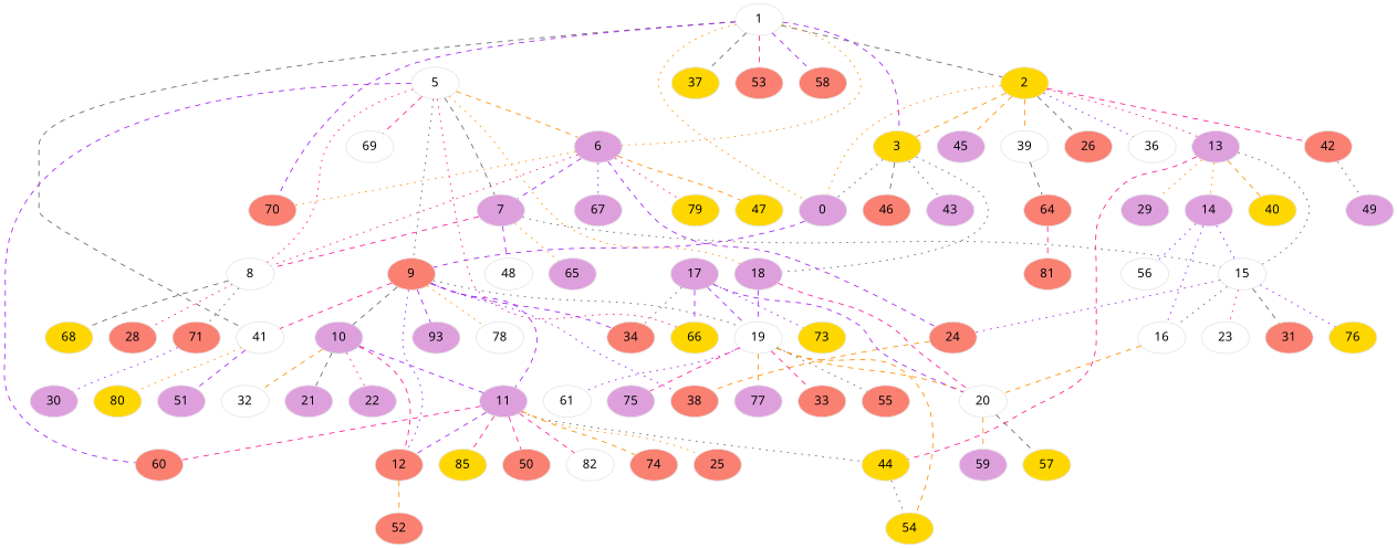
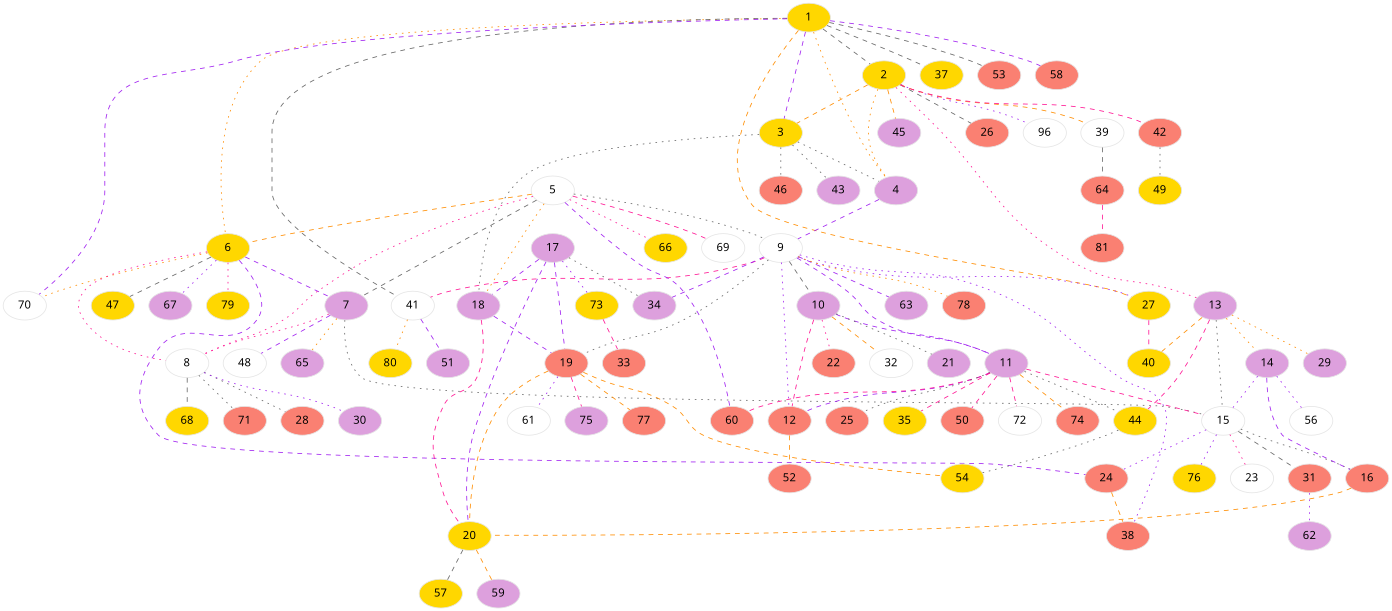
  graph {
    fontname="Noto Sans"
    node [color=gray90 fillcolor=salmon fontname="Noto Sans" style=filled]
    edge [color=purple fontname="Noto Sans" style=dashed]
-   1 [fillcolor=white]
+   1 [fillcolor=gold]
    2 [fillcolor=gold]
    3 [fillcolor=gold]
-   4 [fillcolor=plum label=0]
-   6 [fillcolor=plum]
+   4 [fillcolor=plum]
+   6 [fillcolor=gold]
+   27 [fillcolor=gold]
    37 [fillcolor=gold]
    41 [fillcolor=white]
    53
    58
-   70
+   70 [fillcolor=white]
    13 [fillcolor=plum]
    26
-   36 [fillcolor=white]
+   36 [fillcolor=white label=96]
    39 [fillcolor=white]
    42
    45 [fillcolor=plum]
    18 [fillcolor=plum]
    43 [fillcolor=plum]
    46
-   9
+   9 [fillcolor=white]
    7 [fillcolor=plum]
    8 [fillcolor=white]
    24
    47 [fillcolor=gold]
    67 [fillcolor=plum]
    79 [fillcolor=gold]
    40 [fillcolor=gold]
    51 [fillcolor=plum]
    80 [fillcolor=gold]
    15 [fillcolor=white]
    44 [fillcolor=gold]
    14 [fillcolor=plum]
    29 [fillcolor=plum]
    64
-   49 [fillcolor=plum]
-   19 [fillcolor=white]
-   20 [fillcolor=white]
+   49 [fillcolor=gold]
+   19
+   20 [fillcolor=gold]
    10 [fillcolor=plum]
    11 [fillcolor=plum]
    12
-   34
+   34 [fillcolor=plum]
    38
-   63 [fillcolor=plum label=93]
-   78 [fillcolor=white]
+   63 [fillcolor=plum]
+   78
    5 [fillcolor=white]
    60
    66 [fillcolor=gold]
    69 [fillcolor=white]
    48 [fillcolor=white]
    65 [fillcolor=plum]
    28
    30 [fillcolor=plum]
    68 [fillcolor=gold]
    71
-   16 [fillcolor=white]
+   16
    23 [fillcolor=white]
    31
    76 [fillcolor=gold]
    21 [fillcolor=plum]
-   22 [fillcolor=plum]
+   22
    32 [fillcolor=white]
    25
-   35 [fillcolor=gold label=85]
+   35 [fillcolor=gold]
    50
-   72 [fillcolor=white label=82]
+   72 [fillcolor=white]
    74
    52
    33
    54 [fillcolor=gold]
-   55
    61 [fillcolor=white]
    75 [fillcolor=plum]
-   77 [fillcolor=plum]
+   77
    56 [fillcolor=white]
+   62 [fillcolor=plum]
    57 [fillcolor=gold]
    59 [fillcolor=plum]
    17 [fillcolor=plum]
    73 [fillcolor=gold]
    81
    1 -- 2 [color=gray40]
    1 -- 3
    1 -- 4 [color=darkorange style=dotted]
    1 -- 6 [color=darkorange style=dotted]
+   1 -- 27 [color=darkorange]
    1 -- 37 [color=gray40]
    1 -- 41 [color=gray40]
-   1 -- 53 [color=deeppink]
+   1 -- 53 [color=gray40]
    1 -- 58
    1 -- 70
    2 -- 3 [color=darkorange]
    2 -- 4 [color=darkorange style=dotted]
    2 -- 13 [color=deeppink style=dotted]
    2 -- 26 [color=gray40]
    2 -- 36 [style=dotted]
    2 -- 39 [color=darkorange]
    2 -- 42 [color=deeppink]
    2 -- 45 [color=darkorange]
    3 -- 4 [color=gray40 style=dotted]
    3 -- 18 [color=gray40 style=dotted]
    3 -- 43 [color=gray40 style=dotted]
-   3 -- 46 [color=gray40]
+   3 -- 46 [color=gray40 style=dotted]
    4 -- 9
    6 -- 70 [color=darkorange style=dotted]
    6 -- 7
    6 -- 8 [color=deeppink style=dotted]
    6 -- 24
-   6 -- 47 [color=darkorange]
+   6 -- 47 [color=gray40]
    6 -- 67 [style=dotted]
    6 -- 79 [color=deeppink style=dotted]
+   27 -- 40 [color=deeppink]
    41 -- 51
    41 -- 80 [color=darkorange style=dotted]
    13 -- 40 [color=darkorange]
    13 -- 15 [color=gray40 style=dotted]
    13 -- 44 [color=deeppink]
    13 -- 14 [color=darkorange style=dotted]
    13 -- 29 [color=darkorange style=dotted]
    39 -- 64 [color=gray40]
    42 -- 49 [color=gray40 style=dotted]
    18 -- 19
    18 -- 20 [color=deeppink]
+   9 -- 27 [style=dotted]
    9 -- 41 [color=deeppink]
    9 -- 19 [color=gray40 style=dotted]
    9 -- 10 [color=gray40]
    9 -- 11
    9 -- 12 [style=dotted]
    9 -- 34
    9 -- 38 [style=dotted]
    9 -- 63
    9 -- 78 [color=darkorange style=dotted]
-   7 -- 8 [color=deeppink]
+   7 -- 8 [color=deeppink style=dotted]
    7 -- 15 [color=gray40 style=dotted]
    7 -- 48
    7 -- 65 [color=darkorange style=dotted]
-   8 -- 28 [color=deeppink style=dotted]
-   71 -- 30 [style=dotted]
+   8 -- 28 [color=gray40 style=dotted]
+   8 -- 30 [style=dotted]
    8 -- 68 [color=gray40]
    8 -- 71 [color=gray40 style=dotted]
    24 -- 38 [color=darkorange]
    15 -- 24 [style=dotted]
    15 -- 16 [color=gray40 style=dotted]
    15 -- 23 [color=deeppink style=dotted]
    15 -- 31 [color=gray40]
    15 -- 76 [style=dotted]
    44 -- 54 [color=gray40 style=dotted]
    14 -- 15 [style=dotted]
-   14 -- 16 [style=dotted]
+   14 -- 16
    14 -- 56 [style=dotted]
    64 -- 81 [color=deeppink]
    19 -- 20 [color=darkorange]
-   19 -- 33 [color=deeppink]
+   73 -- 33 [color=deeppink]
    19 -- 54 [color=darkorange]
-   19 -- 55 [color=gray40 style=dotted]
    19 -- 61 [style=dotted]
    19 -- 75 [color=deeppink]
    19 -- 77 [color=darkorange]
    20 -- 57 [color=gray40]
    20 -- 59 [color=darkorange]
    10 -- 11
    10 -- 12 [color=deeppink]
-   10 -- 21 [color=gray40]
+   10 -- 21 [color=gray40 style=dotted]
    10 -- 22 [color=deeppink style=dotted]
    10 -- 32 [color=darkorange]
+   11 -- 15 [color=deeppink]
    11 -- 44 [color=gray40 style=dotted]
    11 -- 12
    11 -- 60 [color=deeppink]
-   11 -- 25 [color=darkorange style=dotted]
+   11 -- 25 [color=gray40 style=dotted]
    11 -- 35 [color=deeppink]
    11 -- 50 [color=deeppink]
    11 -- 72 [color=deeppink]
    11 -- 74 [color=darkorange]
    12 -- 52 [color=darkorange]
    5 -- 6 [color=darkorange]
    5 -- 18 [color=darkorange style=dotted]
    5 -- 9 [color=gray40 style=dotted]
    5 -- 7 [color=gray40]
    5 -- 8 [color=deeppink style=dotted]
    5 -- 60
    5 -- 66 [color=deeppink style=dotted]
    5 -- 69 [color=deeppink]
    16 -- 20 [color=darkorange]
-   17 -- 66
+   31 -- 62 [style=dotted]
+   17 -- 18
    17 -- 19
    17 -- 20
    17 -- 34 [color=gray40 style=dotted]
    17 -- 73 [style=dotted]
  }
